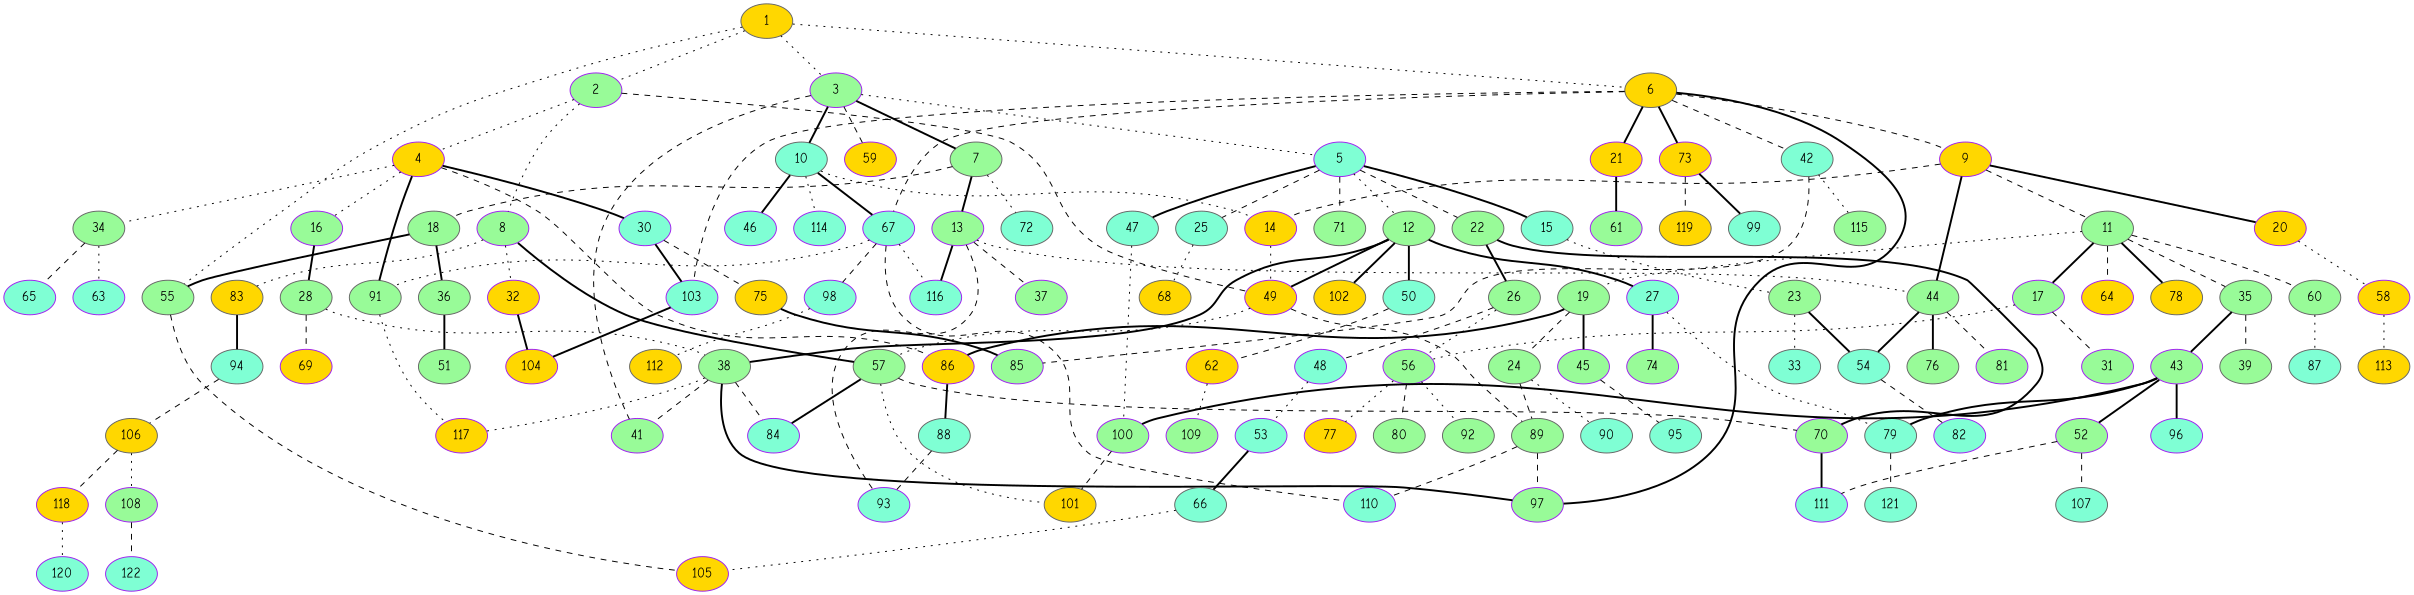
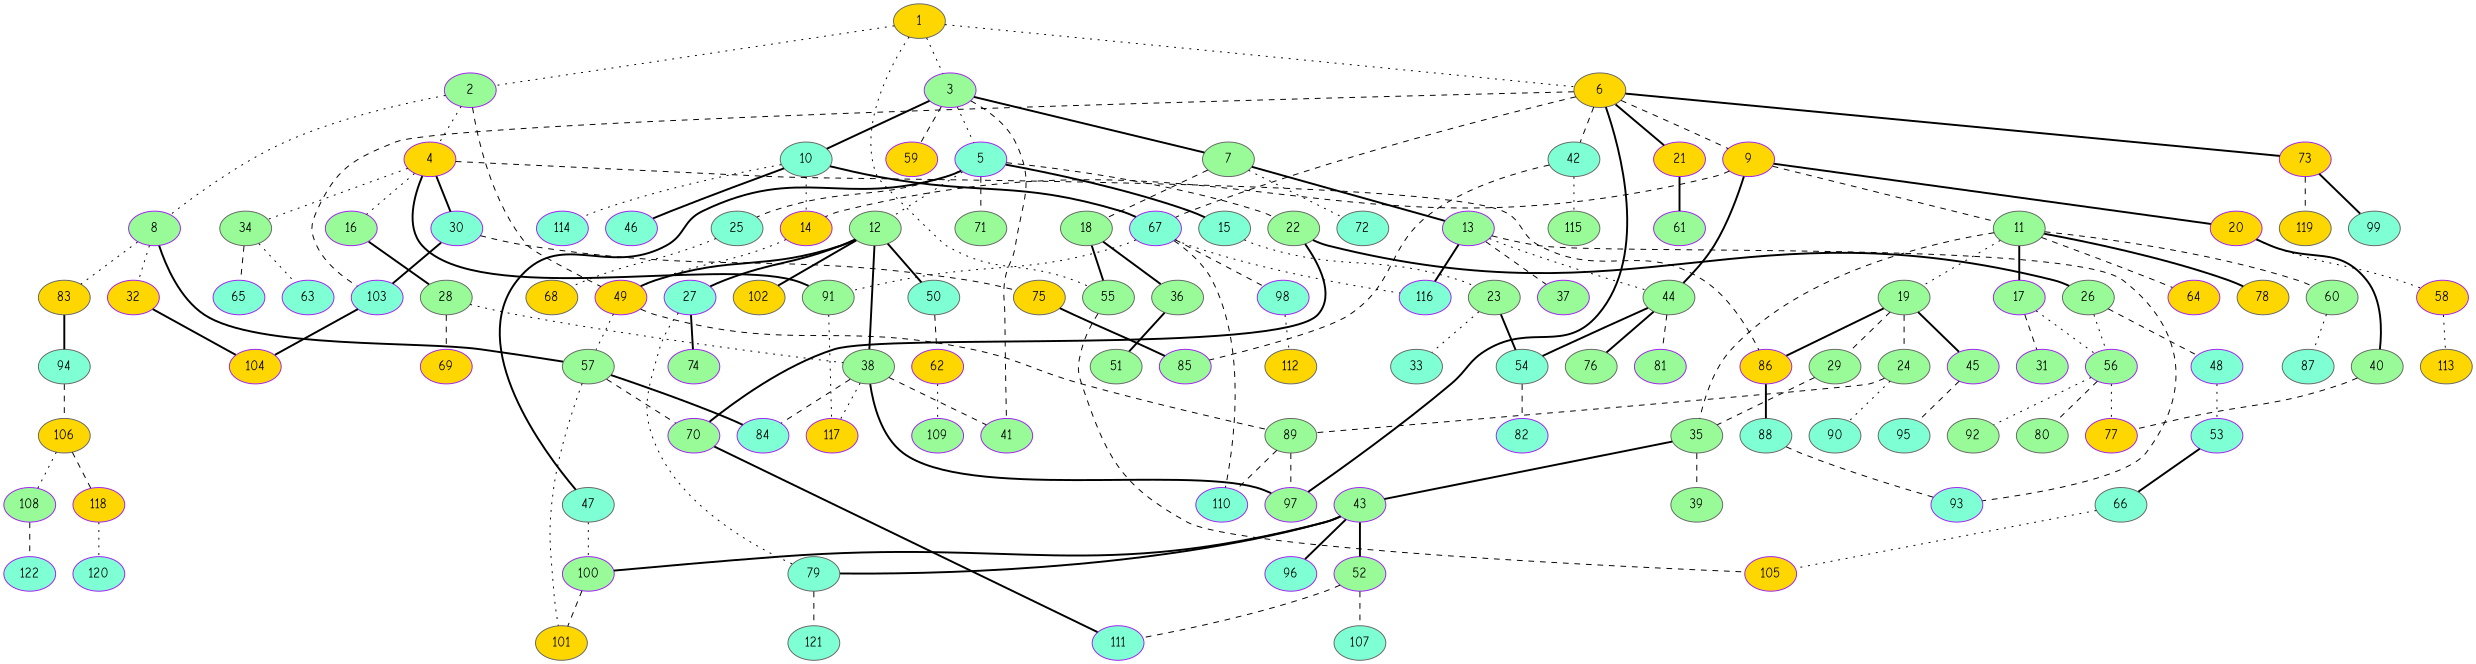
  graph {
    fontname="Comic Neue"
    node [color=purple fillcolor=palegreen fontname="Comic Neue" style=filled]
    edge [fontname="Comic Neue" style=dashed]
    1 [color=gray40 fillcolor=gold]
    2
    3
    6 [color=gray40 fillcolor=gold]
    55 [color=gray40]
    4 [fillcolor=gold]
    8
    49 [fillcolor=gold]
    5 [fillcolor=aquamarine]
    7 [color=gray40]
    10 [color=gray40 fillcolor=aquamarine]
    41
    59 [fillcolor=gold]
    9 [fillcolor=gold]
    21 [fillcolor=gold]
    42 [color=gray40 fillcolor=aquamarine]
    67 [fillcolor=aquamarine]
    73 [fillcolor=gold]
    97
    103 [fillcolor=aquamarine]
    105 [fillcolor=gold]
    16
    30 [fillcolor=aquamarine]
    34 [color=gray40]
    86 [fillcolor=gold]
    91 [color=gray40]
    32 [fillcolor=gold]
    57 [color=gray40]
    83 [color=gray40 fillcolor=gold]
    89 [color=gray40]
    12 [color=gray40]
    15 [color=gray40 fillcolor=aquamarine]
    22 [color=gray40]
    25 [color=gray40 fillcolor=aquamarine]
    47 [color=gray40 fillcolor=aquamarine]
    71 [color=gray40]
    13
    18 [color=gray40]
    72 [color=gray40 fillcolor=aquamarine]
    14 [fillcolor=gold]
    46 [fillcolor=aquamarine]
    114 [fillcolor=aquamarine]
    28 [color=gray40]
    75 [color=gray40 fillcolor=gold]
    63 [fillcolor=aquamarine]
    65 [fillcolor=aquamarine]
    88 [color=gray40 fillcolor=aquamarine]
    117 [fillcolor=gold]
    27 [fillcolor=aquamarine]
    38 [color=gray40]
    50 [color=gray40 fillcolor=aquamarine]
    102 [color=gray40 fillcolor=gold]
    23 [color=gray40]
    26 [color=gray40]
    70
    68 [color=gray40 fillcolor=gold]
    100
    11 [color=gray40]
    20 [fillcolor=gold]
    44 [color=gray40]
    61
    85
    115 [color=gray40]
    116 [fillcolor=aquamarine]
    98 [fillcolor=aquamarine]
    110 [fillcolor=aquamarine]
    99 [color=gray40 fillcolor=aquamarine]
    119 [color=gray40 fillcolor=gold]
    104 [fillcolor=gold]
    37
    93 [fillcolor=aquamarine]
    36 [color=gray40]
    84 [fillcolor=aquamarine]
    101 [color=gray40 fillcolor=gold]
    94 [color=gray40 fillcolor=aquamarine]
    17
    19 [color=gray40]
    35 [color=gray40]
    60 [color=gray40]
    64 [fillcolor=gold]
    78 [color=gray40 fillcolor=gold]
+   40 [color=gray40]
    58 [fillcolor=gold]
    54 [color=gray40 fillcolor=aquamarine]
    76 [color=gray40]
    81
    31
    56
    24 [color=gray40]
+   29 [color=gray40]
    45
    39 [color=gray40]
    43
    87 [color=gray40 fillcolor=aquamarine]
    74
    79 [color=gray40 fillcolor=aquamarine]
    62 [fillcolor=gold]
    33 [color=gray40 fillcolor=aquamarine]
    69 [fillcolor=gold]
    77 [fillcolor=gold]
    80 [color=gray40]
    92 [color=gray40]
    51 [color=gray40]
    90 [color=gray40 fillcolor=aquamarine]
    95 [color=gray40 fillcolor=aquamarine]
    113 [color=gray40 fillcolor=gold]
    48 [fillcolor=aquamarine]
    111 [fillcolor=aquamarine]
    82 [fillcolor=aquamarine]
    53 [fillcolor=aquamarine]
    121 [color=gray40 fillcolor=aquamarine]
    52
    96 [fillcolor=aquamarine]
    107 [color=gray40 fillcolor=aquamarine]
    66 [color=gray40 fillcolor=aquamarine]
    109
    112 [color=gray40 fillcolor=gold]
    106 [color=gray40 fillcolor=gold]
    108
    118 [fillcolor=gold]
    122 [fillcolor=aquamarine]
    120 [fillcolor=aquamarine]
    1 -- 2 [style=dotted]
    1 -- 3 [style=dotted]
    1 -- 6 [style=dotted]
    1 -- 55 [style=dotted]
    2 -- 4 [style=dotted]
    2 -- 8 [style=dotted]
    2 -- 49
    3 -- 5 [style=dotted]
    3 -- 7 [style=bold]
    3 -- 10 [style=bold]
    3 -- 41
    3 -- 59
    6 -- 9
    6 -- 21 [style=bold]
    6 -- 42
    6 -- 67
    6 -- 73 [style=bold]
    6 -- 97 [style=bold]
    6 -- 103
    55 -- 105
    4 -- 16 [style=dotted]
    4 -- 30 [style=bold]
    4 -- 34 [style=dotted]
    4 -- 86
    4 -- 91 [style=bold]
    8 -- 32 [style=dotted]
    8 -- 57 [style=bold]
    8 -- 83 [style=dotted]
    49 -- 57 [style=dotted]
    49 -- 89
    5 -- 12 [style=dotted]
    5 -- 15 [style=bold]
    5 -- 22
    5 -- 25
    5 -- 47 [style=bold]
    5 -- 71
    7 -- 13 [style=bold]
    7 -- 18
    7 -- 72 [style=dotted]
    10 -- 67 [style=bold]
    10 -- 14 [style=dotted]
    10 -- 46 [style=bold]
    10 -- 114 [style=dotted]
    9 -- 14
    9 -- 11
    9 -- 20 [style=bold]
    9 -- 44 [style=bold]
    21 -- 61 [style=bold]
    42 -- 85
    42 -- 115 [style=dotted]
    67 -- 91 [style=dotted]
    67 -- 116 [style=dotted]
    67 -- 98
    67 -- 110
    73 -- 99 [style=bold]
    73 -- 119
    103 -- 104 [style=bold]
    16 -- 28 [style=bold]
    30 -- 103 [style=bold]
    30 -- 75
    34 -- 63 [style=dotted]
    34 -- 65
    86 -- 88 [style=bold]
    91 -- 117 [style=dotted]
    32 -- 104 [style=bold]
    57 -- 70
    57 -- 84 [style=bold]
    57 -- 101 [style=dotted]
    83 -- 94 [style=bold]
    89 -- 97
    89 -- 110
    12 -- 49 [style=bold]
    12 -- 27 [style=bold]
    12 -- 38 [style=bold]
    12 -- 50 [style=bold]
    12 -- 102 [style=bold]
    15 -- 23 [style=dotted]
    22 -- 26 [style=bold]
    22 -- 70 [style=bold]
    25 -- 68 [style=dotted]
    47 -- 100 [style=dotted]
    13 -- 44 [style=dotted]
    13 -- 116 [style=bold]
    13 -- 37
    13 -- 93
    18 -- 55 [style=bold]
    18 -- 36 [style=bold]
    14 -- 49 [style=dotted]
    28 -- 38 [style=dotted]
    28 -- 69
    75 -- 85 [style=bold]
    88 -- 93
    27 -- 74 [style=bold]
    27 -- 79 [style=dotted]
    38 -- 41
    38 -- 97 [style=bold]
    38 -- 117 [style=dotted]
    38 -- 84
    50 -- 62
    23 -- 54 [style=bold]
    23 -- 33 [style=dotted]
    26 -- 56 [style=dotted]
    26 -- 48
    70 -- 111 [style=bold]
    100 -- 101
    11 -- 17 [style=bold]
    11 -- 19 [style=dotted]
    11 -- 35
    11 -- 60
    11 -- 64
    11 -- 78 [style=bold]
+   20 -- 40 [style=bold]
    20 -- 58 [style=dotted]
    44 -- 54 [style=bold]
    44 -- 76 [style=bold]
    44 -- 81
    98 -- 112 [style=dotted]
    36 -- 51 [style=bold]
    94 -- 106
    17 -- 31
    17 -- 56 [style=dotted]
    19 -- 86 [style=bold]
    19 -- 24
+   19 -- 29
    19 -- 45 [style=bold]
    35 -- 39
    35 -- 43 [style=bold]
    60 -- 87 [style=dotted]
+   40 -- 77
    58 -- 113 [style=dotted]
    54 -- 82
    56 -- 77 [style=dotted]
    56 -- 80
    56 -- 92 [style=dotted]
    24 -- 89
    24 -- 90 [style=dotted]
+   29 -- 35
    45 -- 95
    43 -- 100 [style=bold]
    43 -- 79 [style=bold]
    43 -- 52 [style=bold]
    43 -- 96 [style=bold]
    79 -- 121
    62 -- 109 [style=dotted]
    48 -- 53 [style=dotted]
    53 -- 66 [style=bold]
    52 -- 111
    52 -- 107
    66 -- 105 [style=dotted]
    106 -- 108 [style=dotted]
    106 -- 118
    108 -- 122
    118 -- 120 [style=dotted]
  }
